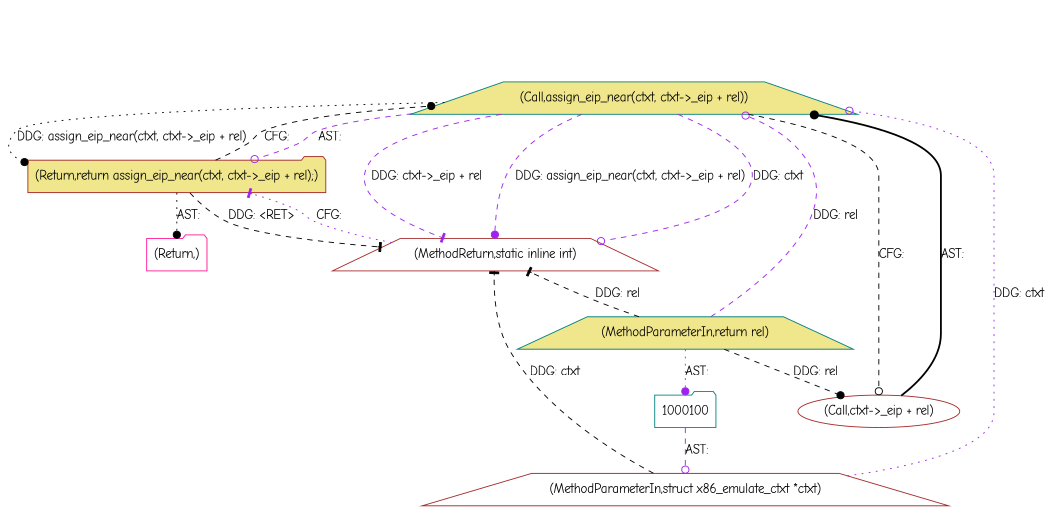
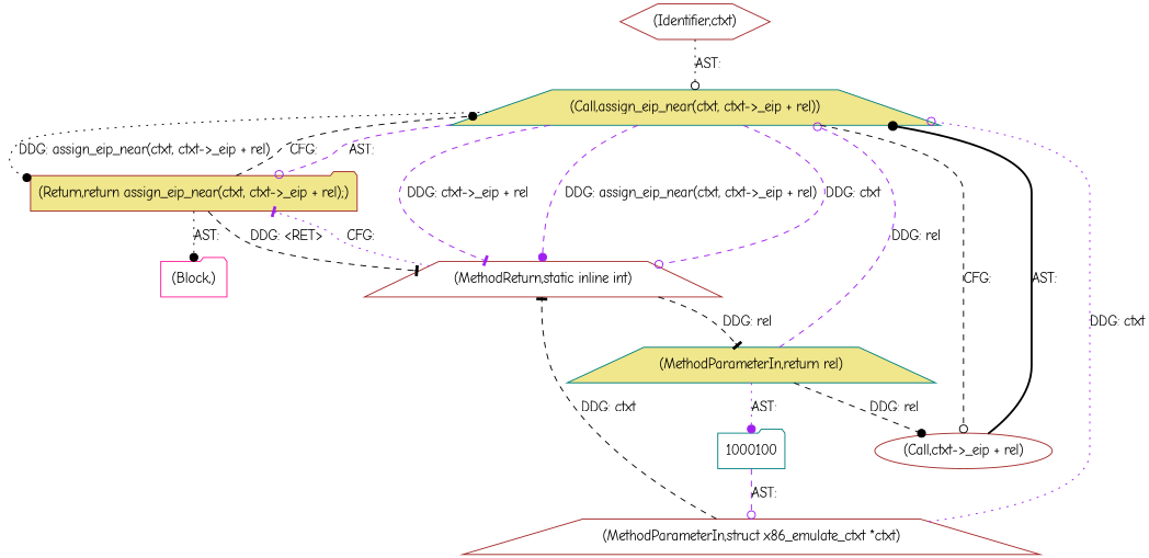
  digraph {
    fontname="Comic Neue"
    node [color=brown fillcolor=white fontname="Comic Neue" shape=trapezium style=filled]
    edge [arrowhead=odot color=black fontname="Comic Neue" style=dashed]
    n1 [color=teal fillcolor=khaki label="(Call,assign_eip_near(ctxt, ctxt->_eip + rel))"]
    n2 [fillcolor=khaki label="(Return,return assign_eip_near(ctxt, ctxt->_eip + rel);)" shape=folder]
    n3 [label="(MethodReturn,static inline int)"]
    n4 [label="(Call,ctxt->_eip + rel)" shape=ellipse]
-   n5 [color=deeppink label="(Return,)" shape=folder]
+   n5 [color=deeppink label="(Block,)" shape=folder]
    n6 [label="(MethodParameterIn,struct x86_emulate_ctxt *ctxt)"]
    1000100 [color=teal shape=folder]
    n8 [color=teal fillcolor=khaki label="(MethodParameterIn,return rel)"]
+   n9 [label="(Identifier,ctxt)" shape=hexagon]
    n1 -> n2 [color=purple label="AST: "]
    n1 -> n2 [arrowhead=dot label="DDG: assign_eip_near(ctxt, ctxt->_eip + rel)" style=dotted]
    n1 -> n3 [arrowhead=tee color=purple label="DDG: ctxt->_eip + rel"]
    n1 -> n3 [arrowhead=dot color=purple label="DDG: assign_eip_near(ctxt, ctxt->_eip + rel)"]
    n1 -> n3 [color=purple label="DDG: ctxt"]
    n1 -> n4 [label="CFG: "]
    n2 -> n1 [arrowhead=dot label="CFG: "]
    n2 -> n3 [arrowhead=tee label="DDG: <RET>"]
    n2 -> n5 [arrowhead=dot label="AST: " style=dotted]
    n3 -> n2 [arrowhead=tee color=purple label="CFG: " style=dotted]
    n4 -> n1 [arrowhead=dot label="AST: " style=bold]
    n6 -> n1 [color=purple label="DDG: ctxt" style=dotted]
    n6 -> n3 [arrowhead=tee label="DDG: ctxt"]
    1000100 -> n6 [color=purple label="AST: "]
    n8 -> n1 [color=purple label="DDG: rel"]
-   n8 -> n3 [arrowhead=tee label="DDG: rel"]
+   n3 -> n8 [arrowhead=tee label="DDG: rel"]
    n8 -> n4 [arrowhead=dot label="DDG: rel"]
    n8 -> 1000100 [arrowhead=dot color=purple label="AST: " style=dotted]
+   n9 -> n1 [label="AST: " style=dotted]
  }
